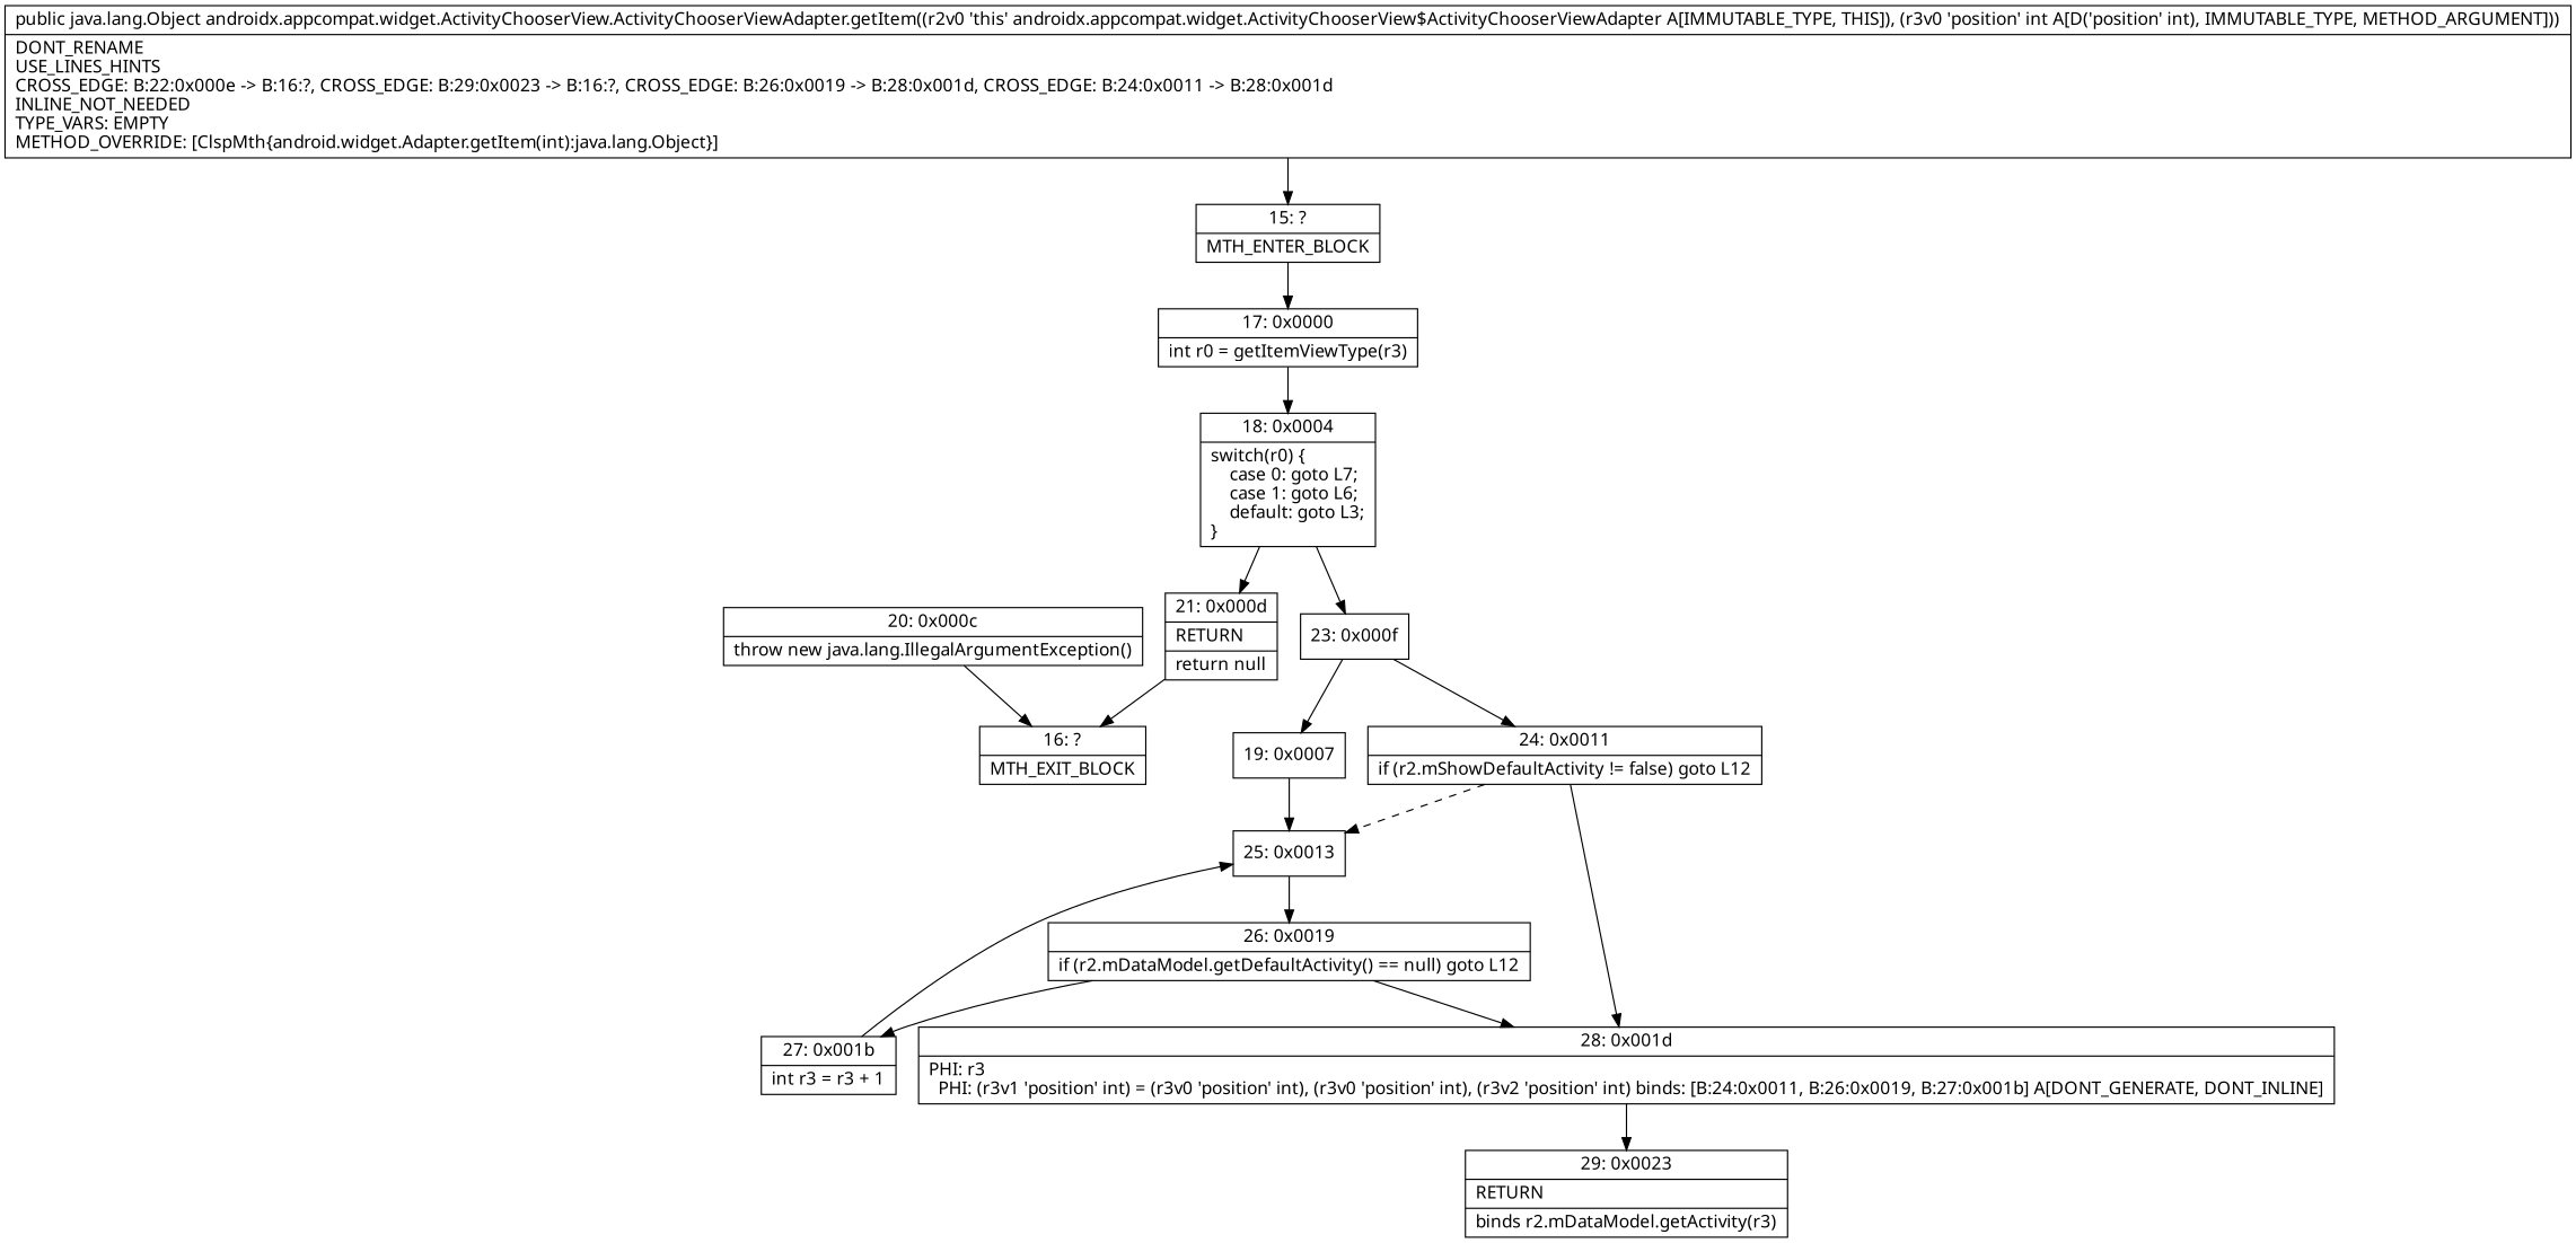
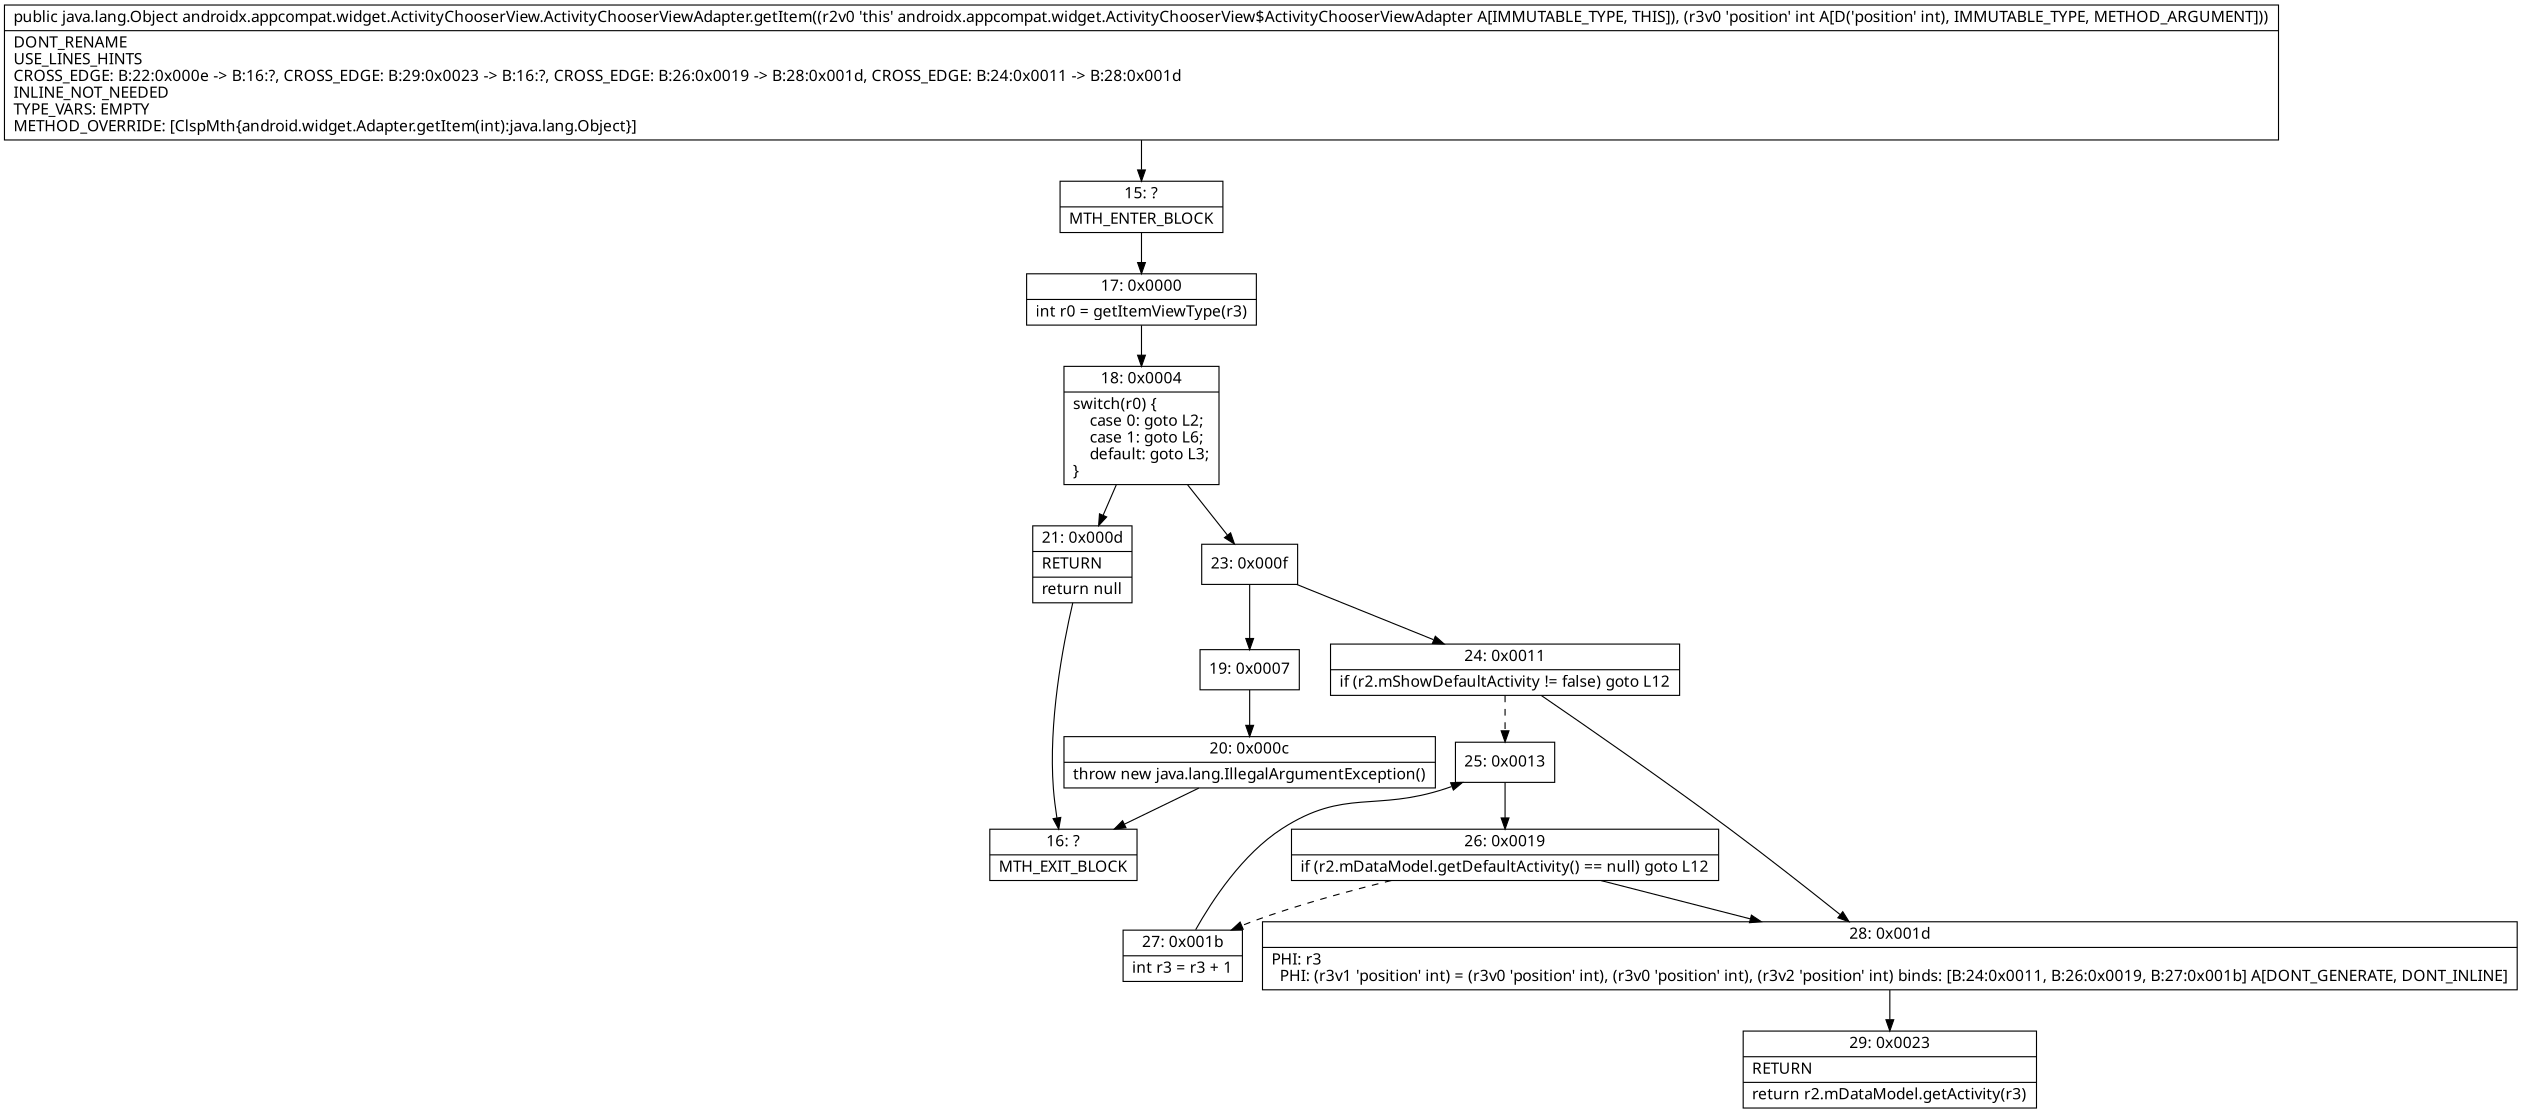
  digraph {
    fontname="Noto Sans"
    node [fontname="Noto Sans" shape=record]
    edge [fontname="Noto Sans"]
    n1 [label="{15\:\ ?|MTH_ENTER_BLOCK\l}"]
    n2 [label="{17\:\ 0x0000|int r0 = getItemViewType(r3)\l}"]
-   n3 [label="{18\:\ 0x0004|switch(r0) \{\l    case 0: goto L7;\l    case 1: goto L6;\l    default: goto L3;\l\}\l}"]
+   n3 [label="{18\:\ 0x0004|switch(r0) \{\l    case 0: goto L2;\l    case 1: goto L6;\l    default: goto L3;\l\}\l}"]
    n4 [label="{21\:\ 0x000d|RETURN\l|return null\l}"]
    n5 [label="{23\:\ 0x000f}"]
    n6 [label="{19\:\ 0x0007}"]
    n7 [label="{20\:\ 0x000c|throw new java.lang.IllegalArgumentException()\l}"]
    n8 [label="{16\:\ ?|MTH_EXIT_BLOCK\l}"]
    n9 [label="{24\:\ 0x0011|if (r2.mShowDefaultActivity != false) goto L12\l}"]
    n10 [label="{25\:\ 0x0013}"]
    n11 [label="{28\:\ 0x001d|PHI: r3 \l  PHI: (r3v1 'position' int) = (r3v0 'position' int), (r3v0 'position' int), (r3v2 'position' int) binds: [B:24:0x0011, B:26:0x0019, B:27:0x001b] A[DONT_GENERATE, DONT_INLINE]\l}"]
    n12 [label="{26\:\ 0x0019|if (r2.mDataModel.getDefaultActivity() == null) goto L12\l}"]
-   n13 [label="{29\:\ 0x0023|RETURN\l|binds r2.mDataModel.getActivity(r3)\l}"]
+   n13 [label="{29\:\ 0x0023|RETURN\l|return r2.mDataModel.getActivity(r3)\l}"]
    n14 [label="{27\:\ 0x001b|int r3 = r3 + 1\l}"]
    n15 [label="{public java.lang.Object androidx.appcompat.widget.ActivityChooserView.ActivityChooserViewAdapter.getItem((r2v0 'this' androidx.appcompat.widget.ActivityChooserView$ActivityChooserViewAdapter A[IMMUTABLE_TYPE, THIS]), (r3v0 'position' int A[D('position' int), IMMUTABLE_TYPE, METHOD_ARGUMENT]))  | DONT_RENAME\lUSE_LINES_HINTS\lCROSS_EDGE: B:22:0x000e \-\> B:16:?, CROSS_EDGE: B:29:0x0023 \-\> B:16:?, CROSS_EDGE: B:26:0x0019 \-\> B:28:0x001d, CROSS_EDGE: B:24:0x0011 \-\> B:28:0x001d\lINLINE_NOT_NEEDED\lTYPE_VARS: EMPTY\lMETHOD_OVERRIDE: [ClspMth\{android.widget.Adapter.getItem(int):java.lang.Object\}]\l}"]
    n1 -> n2
    n2 -> n3
    n3 -> n4
    n3 -> n5
    n4 -> n8
    n5 -> n6
    n5 -> n9
-   n6 -> n10
+   n6 -> n7
    n7 -> n8
    n9 -> n10 [style=dashed]
    n9 -> n11
    n10 -> n12
    n11 -> n13
    n12 -> n11
-   n12 -> n14 [style=solid]
+   n12 -> n14 [style=dashed]
    n14 -> n10
    n15 -> n1
  }
